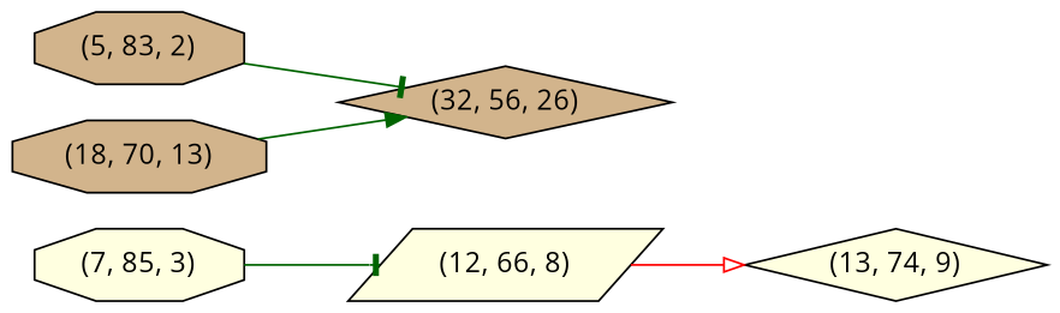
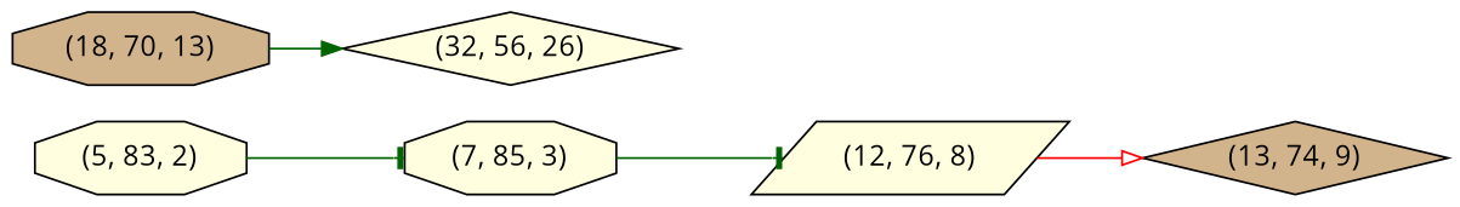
  digraph {
    fontname="Open Sans"
    rankdir=LR
    node [fillcolor=lightyellow fontname="Open Sans" shape=octagon style=filled]
    edge [arrowhead=tee color=darkgreen fontname="Open Sans"]
    n1 [label="(7, 85, 3)"]
-   "(5, 83, 2)" [fillcolor=tan]
-   "(12, 76, 8)" [shape=parallelogram label="(12, 66, 8)"]
-   "(13, 74, 9)" [shape=diamond]
+   "(5, 83, 2)"
+   "(12, 76, 8)" [shape=parallelogram]
+   "(13, 74, 9)" [fillcolor=tan shape=diamond]
    "(18, 70, 13)" [fillcolor=tan]
-   "(32, 56, 26)" [fillcolor=tan shape=diamond]
+   "(32, 56, 26)" [shape=diamond]
    n1 -> "(12, 76, 8)"
-   "(5, 83, 2)" -> "(32, 56, 26)"
+   "(5, 83, 2)" -> n1
    "(12, 76, 8)" -> "(13, 74, 9)" [arrowhead=onormal color=red]
    "(18, 70, 13)" -> "(32, 56, 26)" [arrowhead=normal]
  }
